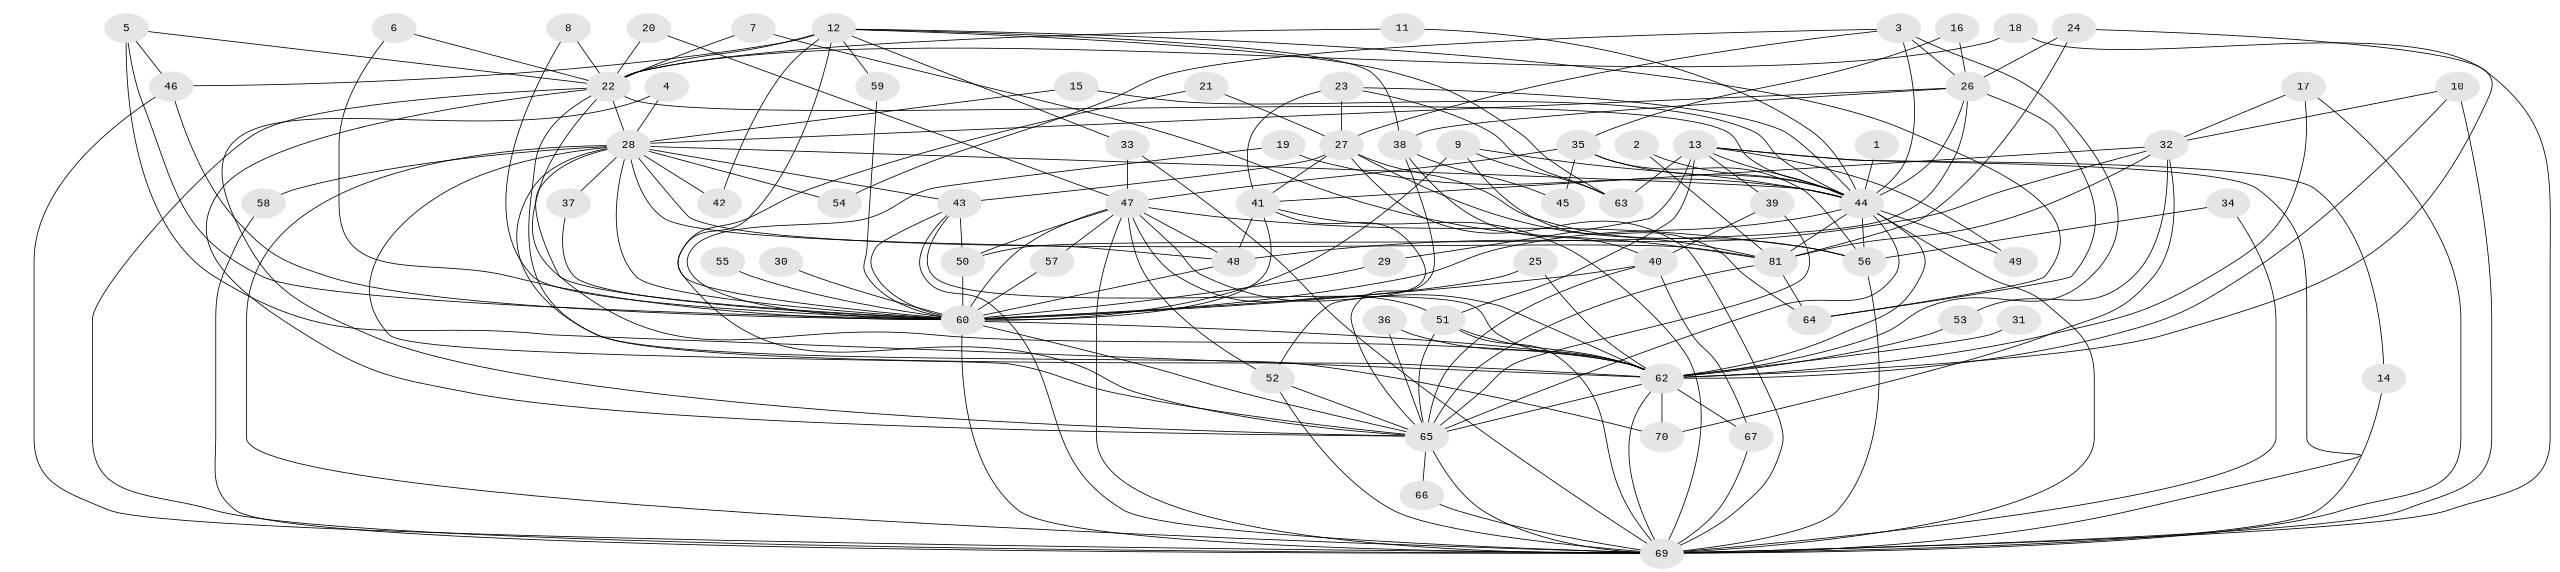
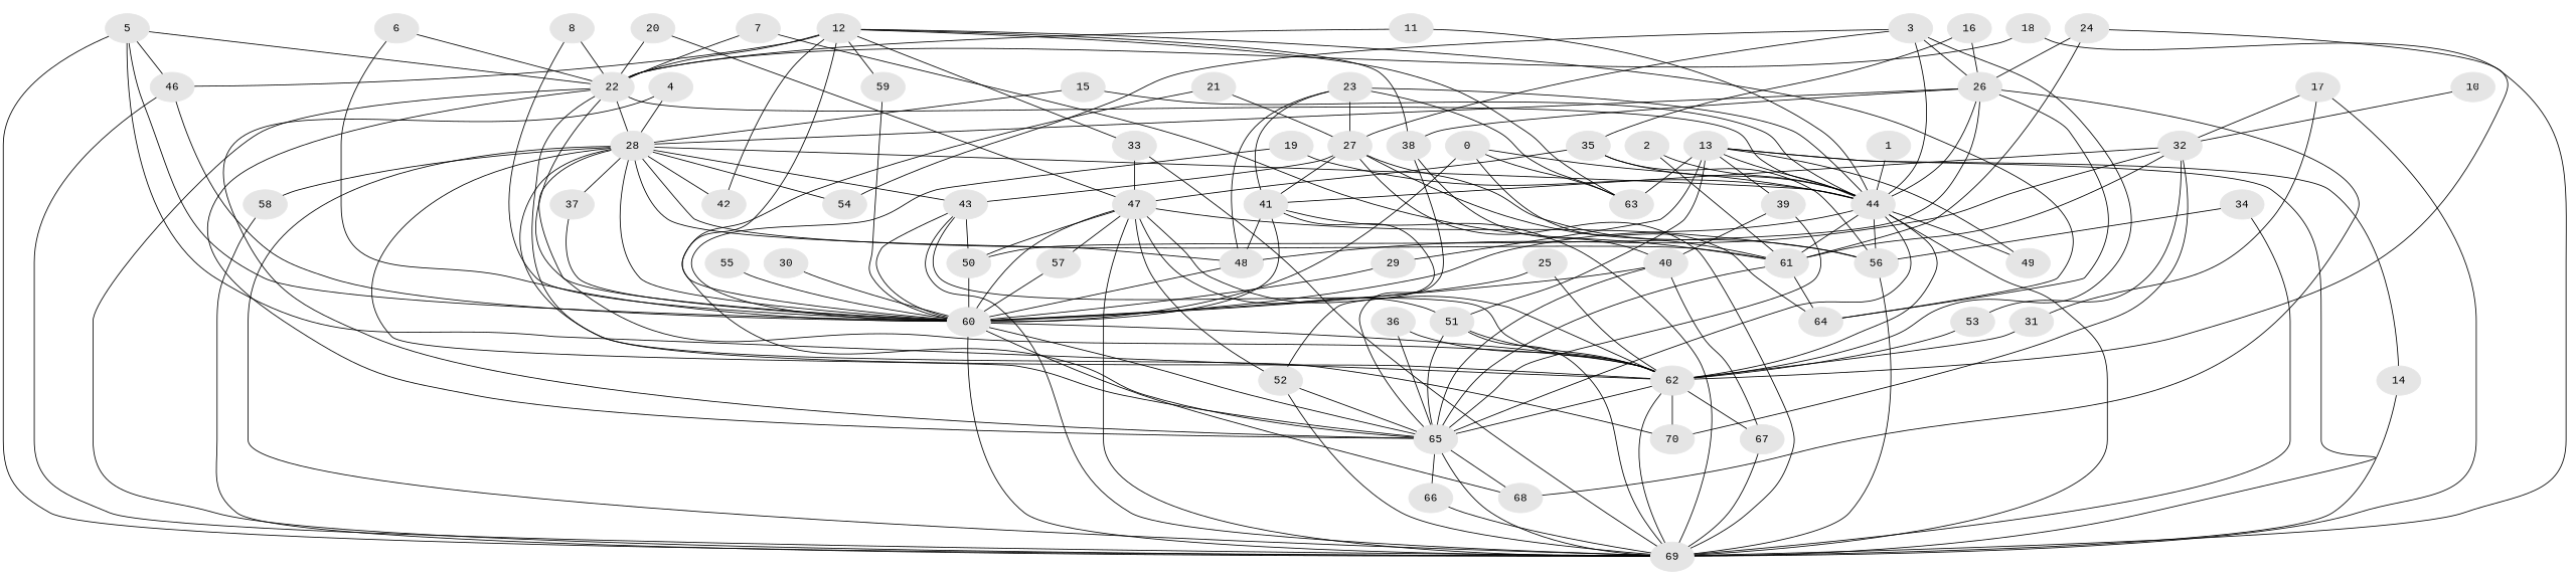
  graph {
    fontname="Liberation Mono"
    node [color=gray90 fontname="Liberation Mono" style=filled]
    edge [fontname="Liberation Mono" weight=1.0]
    1
    44
-   61 [label=81]
+   61
    62
    65
    60
    69
    49
    56
    2
    64
    3
    26
    27
    54
    28
    38
    50
+   68
    41
    43
    70
    67
    4
    42
    37
    48
    58
    66
    5
    22
    46
    6
    7
    8
-   9
+   9 [label=0]
    63
    10
    32
    53
    11
    12
    59
    33
-   45
    40
    13
    14
    29
    39
    51
    15
    16
    35
    47
    17
    18
    19
    20
    52
    57
    21
    23
    24
    25
    30
    31
    34
    36
    55
    1 -- 44
    44 -- 61
    44 -- 62 [weight=3.0]
    44 -- 65 [weight=3.0]
    44 -- 60 [weight=6.0]
    44 -- 69 [weight=5.0]
    44 -- 49 [weight=2.0]
    44 -- 56
    61 -- 65
    61 -- 64
    62 -- 65 [weight=2.0]
    62 -- 69
    62 -- 70
    62 -- 67
    65 -- 69
+   65 -- 68
    65 -- 66
    60 -- 62 [weight=3.0]
    60 -- 65 [weight=2.0]
    60 -- 69 [weight=3.0]
+   60 -- 68
    56 -- 69
    2 -- 44 [weight=2.0]
    2 -- 61
    3 -- 44
    3 -- 62
    3 -- 26
    3 -- 27
    3 -- 54
    26 -- 44
    26 -- 64
    26 -- 28
    26 -- 38
    26 -- 50
+   26 -- 68
    27 -- 61
    27 -- 69
    27 -- 56
    27 -- 41
    27 -- 43
    28 -- 44 [weight=3.0]
    28 -- 61
    28 -- 62
    28 -- 65
    28 -- 60 [weight=2.0]
    28 -- 69
    28 -- 54
    28 -- 43
    28 -- 70
    28 -- 42
    28 -- 37
    28 -- 48
    28 -- 58 [weight=2.0]
    38 -- 65
-   38 -- 45
    38 -- 40
    50 -- 60
    41 -- 60 [weight=3.0]
    41 -- 69 [weight=2.0]
    41 -- 48
    41 -- 52
    43 -- 62
    43 -- 60
    43 -- 69
    43 -- 50
    67 -- 69
    4 -- 65
    4 -- 28
    37 -- 60
    48 -- 60
    58 -- 69
    66 -- 69
    5 -- 62
    5 -- 60
-   10 -- 69
+   5 -- 69
    5 -- 22
    5 -- 46
    22 -- 44 [weight=3.0]
    22 -- 62
    22 -- 65
    22 -- 60 [weight=2.0]
    22 -- 69
    22 -- 28 [weight=2.0]
    46 -- 60
    46 -- 69
    6 -- 60
    6 -- 22
    7 -- 61
    7 -- 22
    8 -- 60
    8 -- 22
    9 -- 44 [weight=2.0]
    9 -- 60
    9 -- 64
    9 -- 63
-   10 -- 62
    10 -- 32
    32 -- 61
    32 -- 41
    32 -- 70
    32 -- 48
    32 -- 53
    53 -- 62
    11 -- 44
    11 -- 22
    12 -- 60 [weight=3.0]
    12 -- 64
    12 -- 38 [weight=2.0]
    12 -- 42
    12 -- 22
    12 -- 46
    12 -- 63
    12 -- 59
    12 -- 33
    59 -- 60
    33 -- 69
    33 -- 47
    40 -- 65 [weight=2.0]
    40 -- 60
    40 -- 67
    13 -- 44 [weight=2.0]
    13 -- 69
    13 -- 49
    13 -- 63
    13 -- 14
    13 -- 29
    13 -- 39
    13 -- 51
    14 -- 69
    29 -- 60
    39 -- 65
    39 -- 40
    51 -- 62
    51 -- 65
    51 -- 69
    15 -- 44
    15 -- 28
    16 -- 26
    16 -- 35
    35 -- 44 [weight=2.0]
    35 -- 56
-   35 -- 45
    35 -- 47
    47 -- 62
    47 -- 60
    47 -- 69
    47 -- 56
    47 -- 50
-   47 -- 48
+   23 -- 48
    47 -- 51
    47 -- 52
    47 -- 57
-   17 -- 62
+   17 -- 31
    17 -- 69
    17 -- 32
    18 -- 69
    18 -- 22
    19 -- 44
    19 -- 60
    20 -- 22
    20 -- 47
    52 -- 65
    52 -- 69
    57 -- 60
    21 -- 65
    21 -- 27
    23 -- 44
    23 -- 27
    23 -- 41
    23 -- 63
    24 -- 61
    24 -- 62
    24 -- 26
    25 -- 62
    25 -- 60
    30 -- 60 [weight=2.0]
    31 -- 62
    34 -- 69
    34 -- 56
    36 -- 62
    36 -- 65
    55 -- 60 [weight=2.0]
  }
